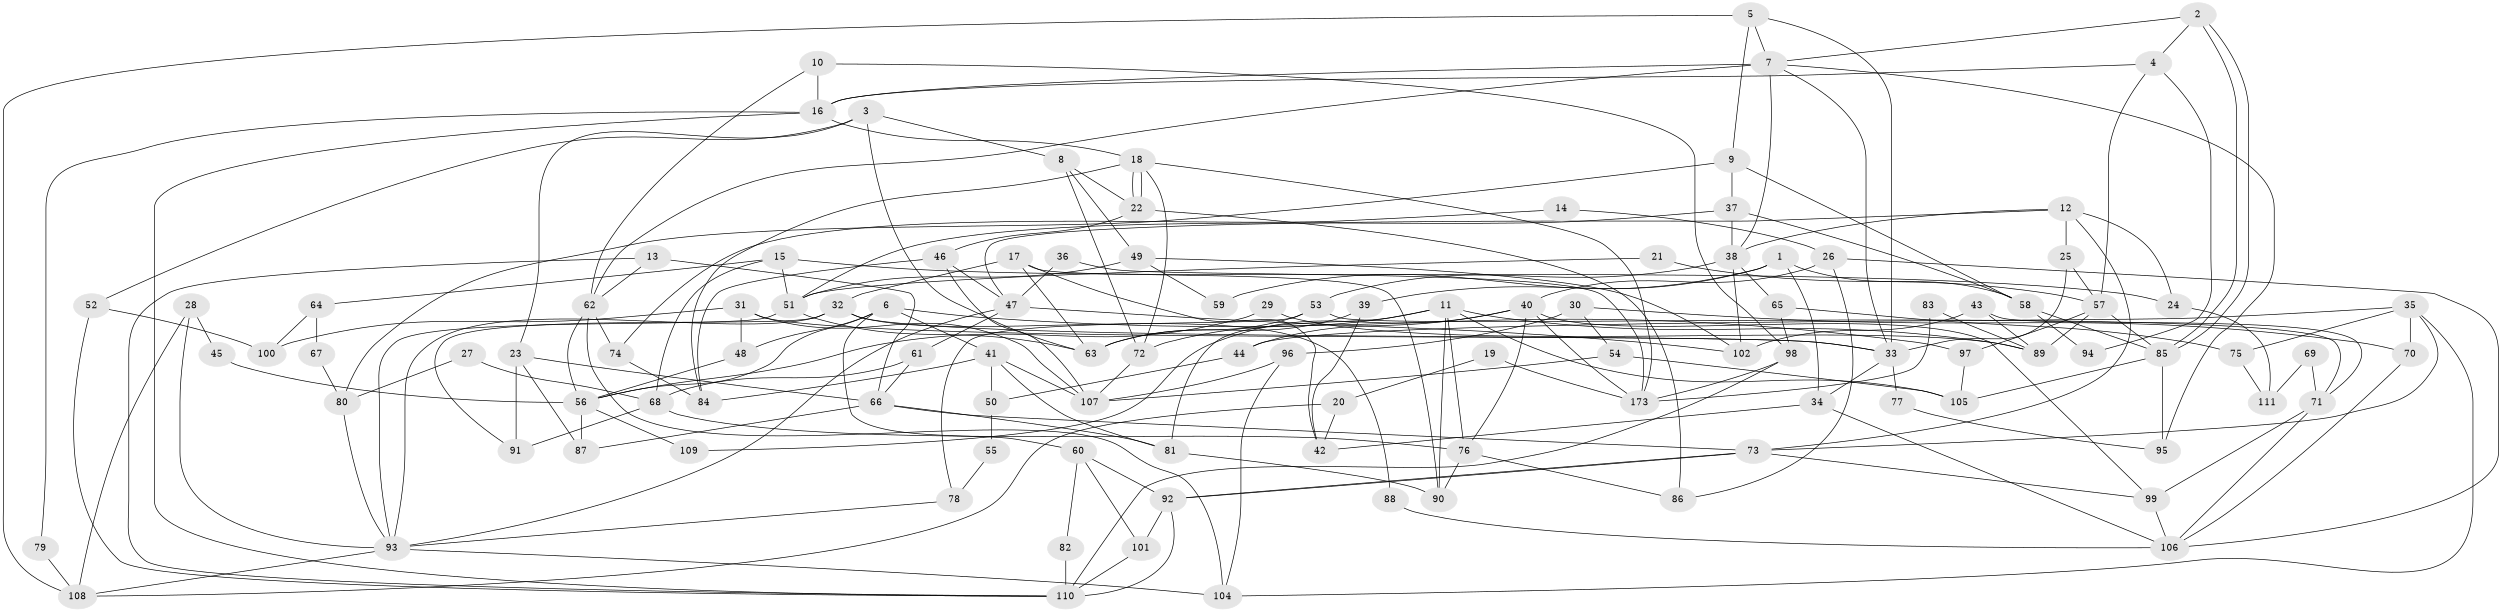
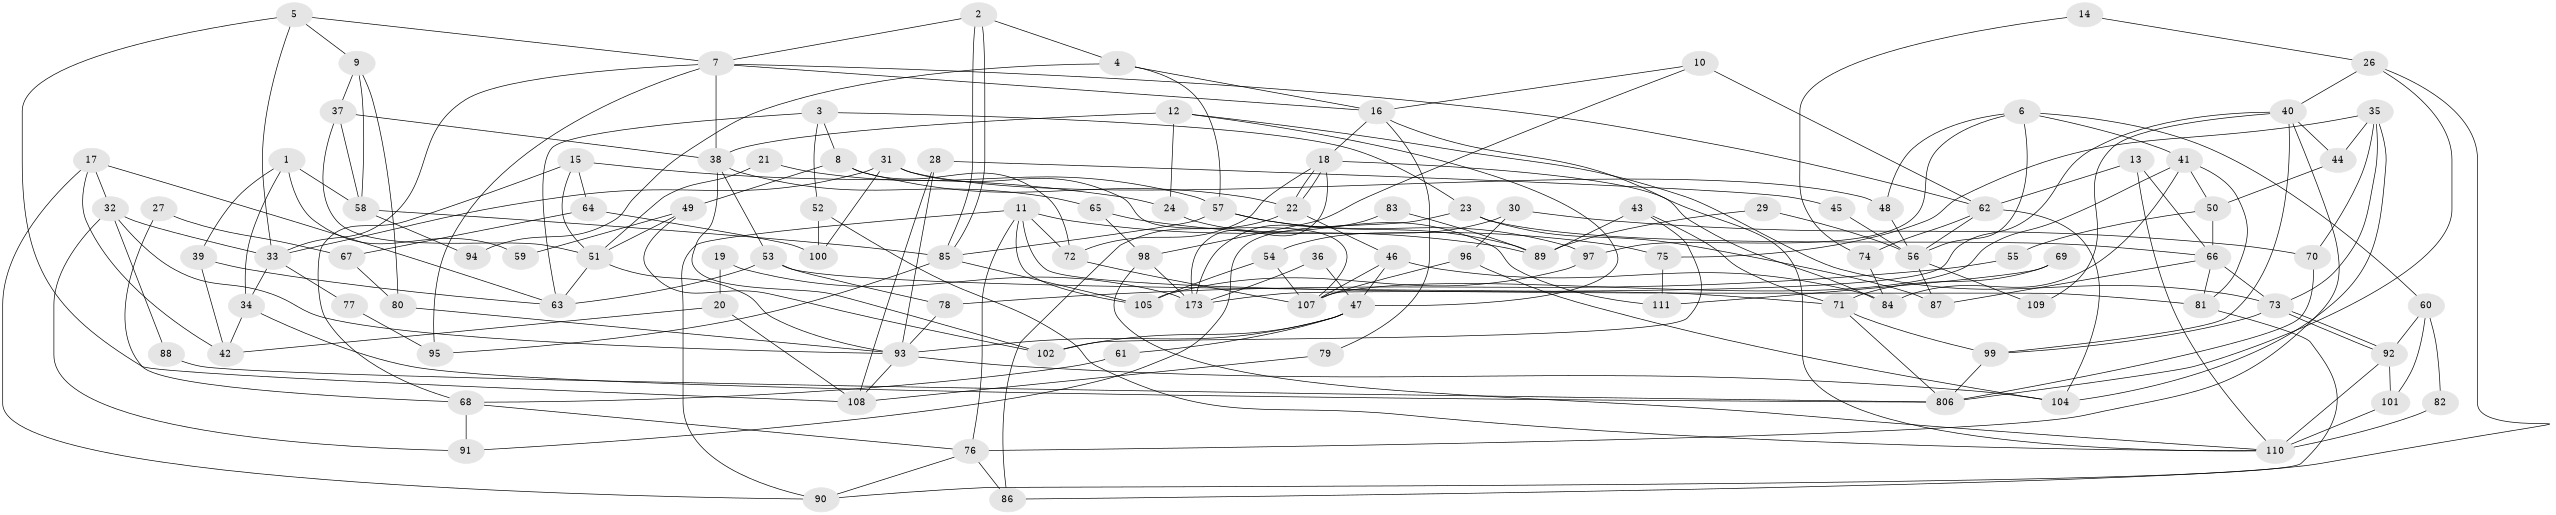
  graph {
    node [color=gray90 style=filled]
    1
    34
    39
    58
    59
    42
-   106
+   106 [label=806]
    63
    85
    94
    2
    4
    7
    16
    57
    33
    38
    62
    95
    105
    3
    8
    23
    52
    22
    49
    72
    66
    87
    91
    110
    100
    79
    18
    97
    89
    5
    9
    108
    37
    80
    77
    6
    41
    48
    56
    60
    81
    84
    107
    50
    109
    82
    92
    101
    53
    65
    102
    74
    104
    46
    86
    51
    93
    10
    98
    n67 [label=173]
    11
    76
    90
    12
    24
-   25
    47
    73
    111
    61
    99
    13
    14
    26
    40
    15
    64
    68
    67
    17
    32
    88
    19
    20
    21
    44
    27
    28
    45
    29
    30
    54
    70
    96
    31
    35
    75
    36
    71
    78
    55
    43
    69
    83
    1 -- 34
    1 -- 39
    1 -- 58
    1 -- 59
    34 -- 42
    34 -- 106
    39 -- 42
    39 -- 63
    58 -- 85
    58 -- 94
    85 -- 95
    85 -- 105
    2 -- 85
    2 -- 85
    2 -- 4
    2 -- 7
    4 -- 94
    4 -- 16
    4 -- 57
    7 -- 16
    7 -- 33
    7 -- 38
    7 -- 62
    7 -- 95
    16 -- 110
    16 -- 79
    16 -- 18
    57 -- 85
    57 -- 97
    57 -- 89
    33 -- 34
    33 -- 77
    38 -- 53
    38 -- 65
    38 -- 102
    62 -- 56
    62 -- 74
    62 -- 104
    3 -- 63
    3 -- 8
    3 -- 23
    3 -- 52
    8 -- 22
    8 -- 49
    8 -- 72
    23 -- 66
    23 -- 87
    23 -- 91
    52 -- 110
    52 -- 100
    22 -- 46
    22 -- 86
    49 -- 59
    49 -- 102
    49 -- 51
    72 -- 107
    66 -- 87
    66 -- 81
    66 -- 73
    79 -- 108
    18 -- 22
    18 -- 22
    18 -- 72
    18 -- 84
    18 -- n67
    97 -- 105
    5 -- 7
    5 -- 33
    5 -- 9
    5 -- 108
    9 -- 58
    9 -- 37
    9 -- 80
    37 -- 58
    37 -- 38
    37 -- 51
    80 -- 93
    77 -- 95
    6 -- 97
    6 -- 41
    6 -- 48
    6 -- 56
    6 -- 60
    41 -- 81
    41 -- 84
    41 -- 107
    41 -- 50
    48 -- 56
    56 -- 87
    56 -- 109
    60 -- 82
    60 -- 92
    60 -- 101
    81 -- 90
    50 -- 55
    82 -- 110
    92 -- 110
    92 -- 101
    101 -- 110
    53 -- 63
    53 -- 71
    53 -- 78
    65 -- 98
    65 -- 75
    74 -- 84
    46 -- 84
    46 -- 107
    46 -- 47
    51 -- 63
    51 -- 93
    93 -- 108
    93 -- 104
    10 -- 16
    10 -- 62
    10 -- 98
    98 -- 110
    98 -- n67
    11 -- 105
    11 -- 72
    11 -- 89
    11 -- 81
    11 -- 76
    11 -- 90
    76 -- 86
    76 -- 90
    12 -- 38
    12 -- 24
-   12 -- 25
    12 -- 47
    12 -- 73
    24 -- 111
-   25 -- 57
-   25 -- 33
    47 -- 102
    47 -- 93
    47 -- 61
    73 -- 92
    73 -- 92
    73 -- 99
-   61 -- 66
+   50 -- 66
    61 -- 68
    99 -- 106
    13 -- 62
    13 -- 66
    13 -- 110
    14 -- 74
    14 -- 26
    26 -- 106
    26 -- 86
    26 -- 40
    40 -- 109
    40 -- n67
    40 -- 76
    40 -- 99
    40 -- 44
    15 -- 51
    15 -- 24
    15 -- 64
    15 -- 68
    64 -- 100
    64 -- 67
    68 -- 91
    68 -- 76
    67 -- 80
    17 -- 42
    17 -- 63
    17 -- 90
    17 -- 32
    32 -- 33
    32 -- 91
    32 -- 93
    32 -- 88
    88 -- 106
    19 -- n67
    19 -- 20
    20 -- 42
    20 -- 108
    21 -- 57
    21 -- 51
    44 -- 50
-   27 -- 80
+   27 -- 67
    27 -- 68
    28 -- 108
    28 -- 93
    28 -- 45
    45 -- 56
    29 -- 89
    29 -- 56
    30 -- 54
    30 -- 70
    30 -- 96
    54 -- 105
    54 -- 107
    70 -- 106
    96 -- 107
    96 -- 104
    31 -- 33
    31 -- 100
    31 -- 48
    31 -- 107
    35 -- 104
    35 -- 73
    35 -- 44
    35 -- 70
    35 -- 75
    75 -- 111
    36 -- n67
    36 -- 47
    71 -- 106
    71 -- 99
    78 -- 93
    55 -- 78
    43 -- 89
    43 -- 102
    43 -- 71
    69 -- 111
    69 -- 71
    83 -- 89
    83 -- n67
  }
